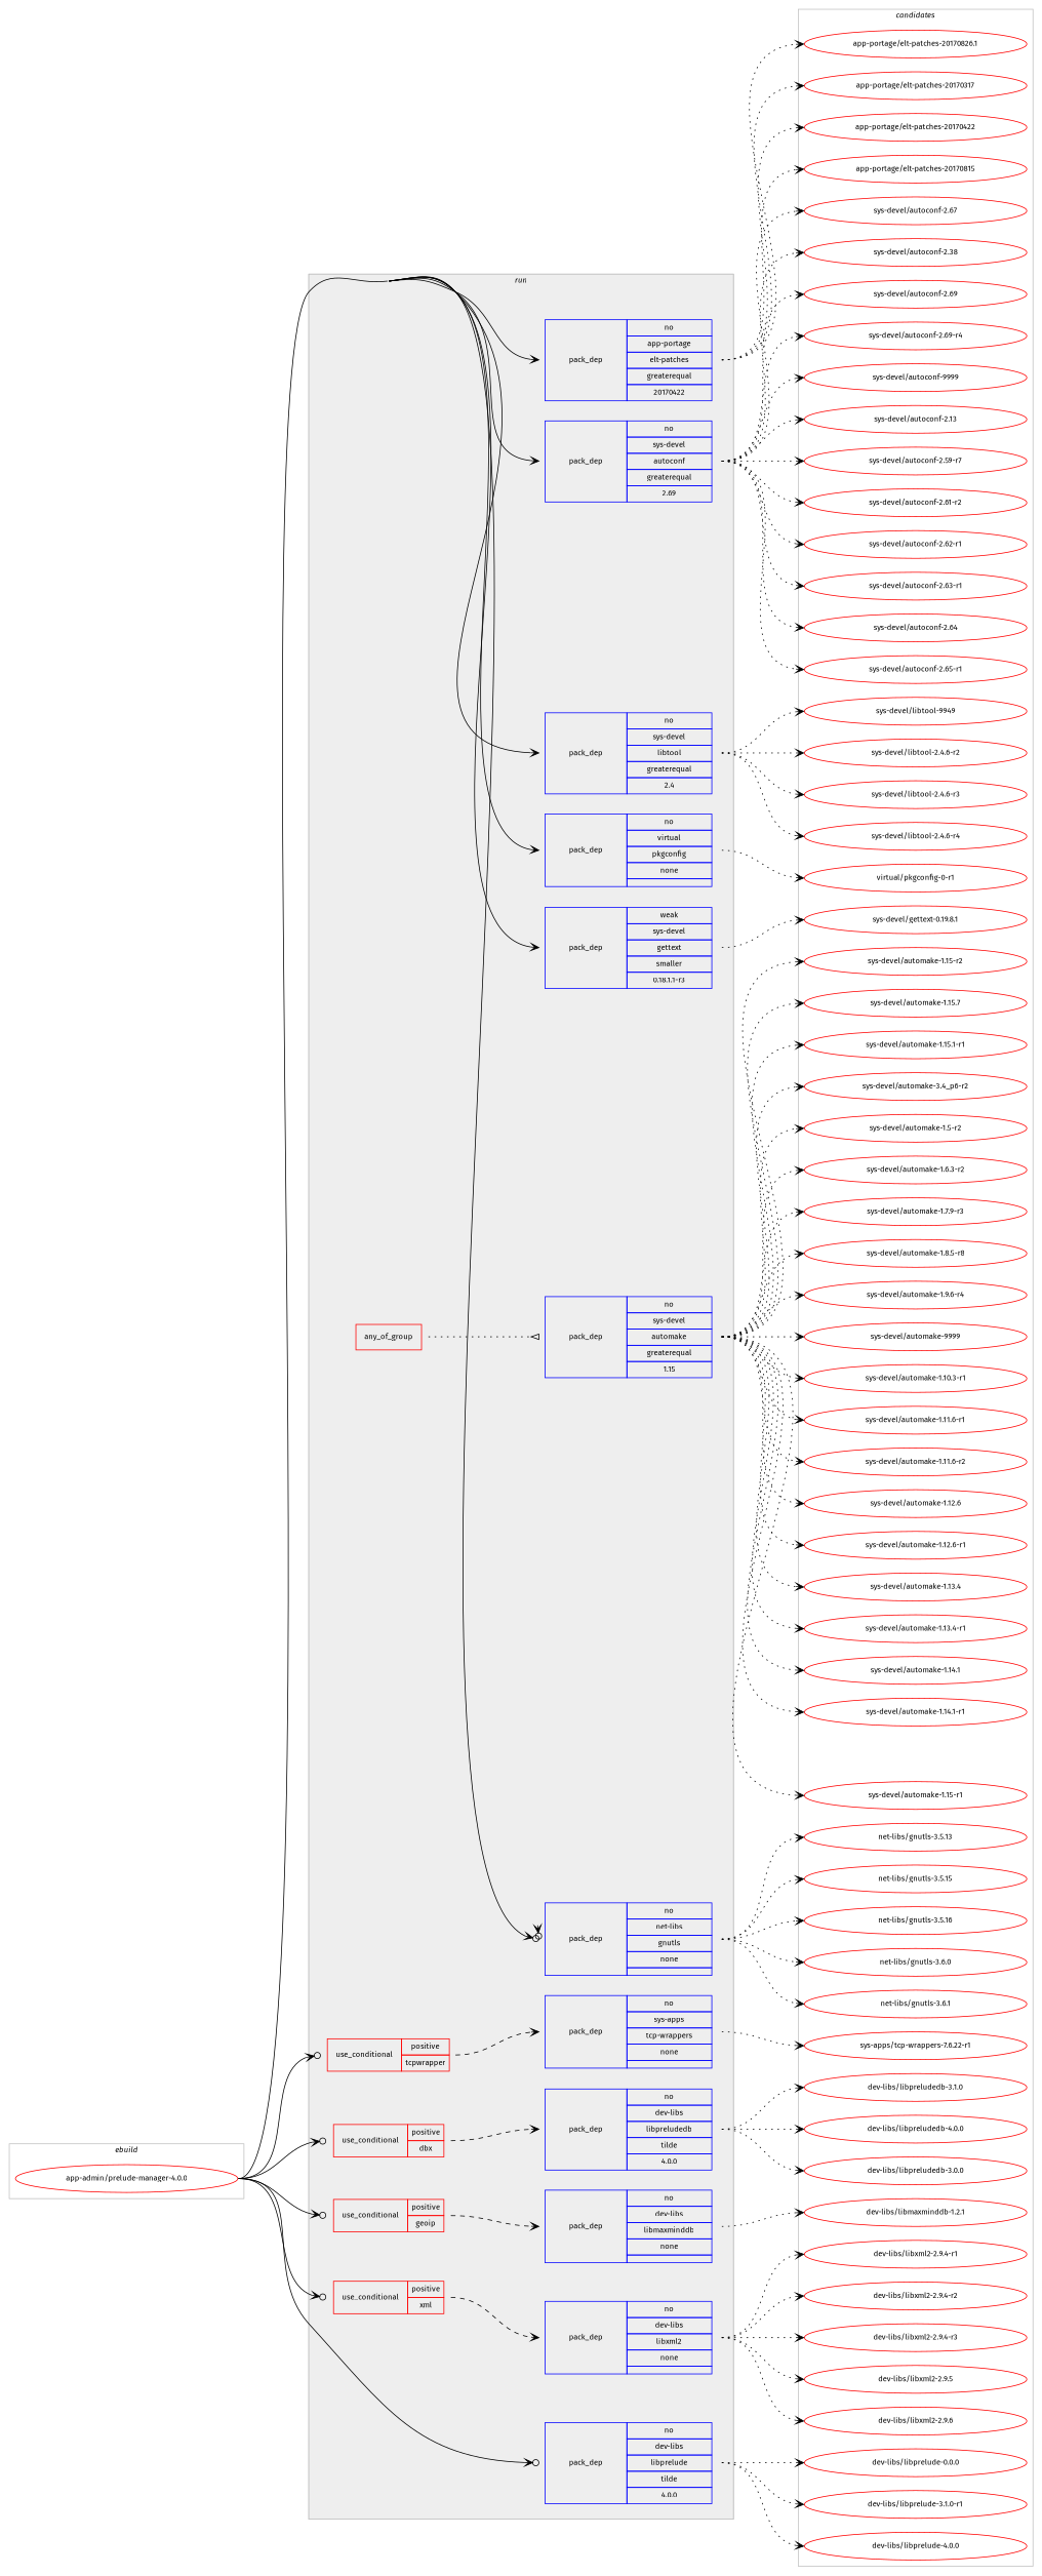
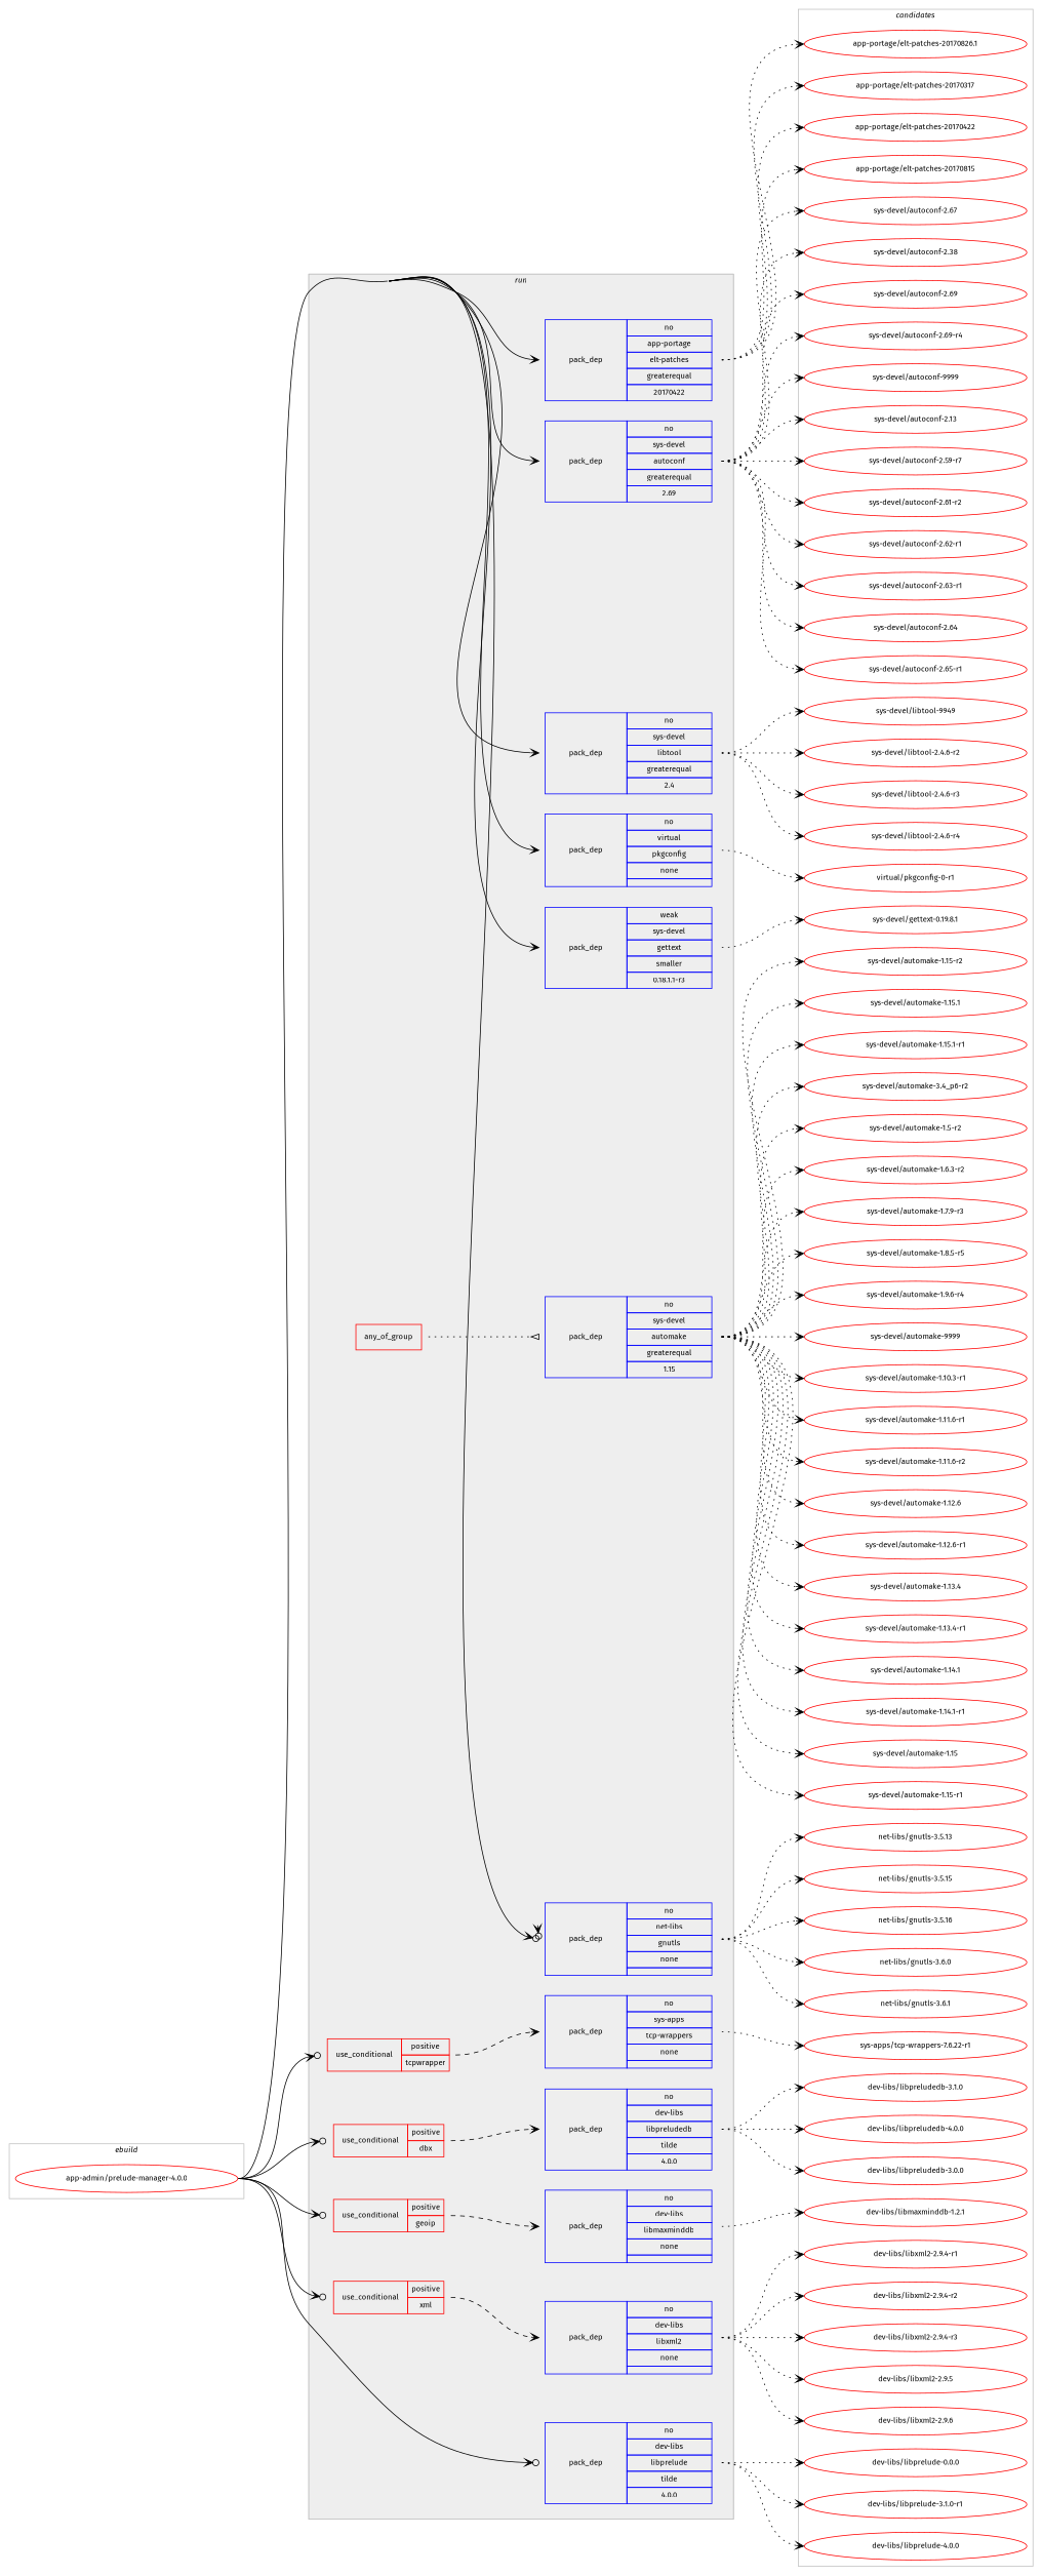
  digraph {
    compound=true
    concentrate=true
    fontname="Fira Sans"
    fontsize=10
    newrank=true
    rankdir=LR
    ranksep=1.5
    node [color=red fontname="Fira Sans" fontsize=10]
    edge [arrowhead=vee fontname="Fira Sans" headport=w style=dotted tailport=e weight=100]
    n1 [label="app-admin/prelude-manager-4.0.0" width=4]
    n2 [color=blue label=<<TABLE BORDER="0" CELLBORDER="1" CELLSPACING="0" CELLPADDING="4" WIDTH="220"><TR><TD ROWSPAN="6" CELLPADDING="30">pack_dep</TD></TR><TR><TD WIDTH="110">no</TD></TR><TR><TD>sys-devel</TD></TR><TR><TD>automake</TD></TR><TR><TD>greaterequal</TD></TR><TR><TD>1.15</TD></TR></TABLE>> shape=none]
    n3 [label=<<TABLE BORDER="0" CELLBORDER="1" CELLSPACING="0" CELLPADDING="4"><TR><TD CELLPADDING="10">any_of_group</TD></TR></TABLE>> shape=none]
    n4 [color=blue label=<<TABLE BORDER="0" CELLBORDER="1" CELLSPACING="0" CELLPADDING="4" WIDTH="220"><TR><TD ROWSPAN="6" CELLPADDING="30">pack_dep</TD></TR><TR><TD WIDTH="110">no</TD></TR><TR><TD>app-portage</TD></TR><TR><TD>elt-patches</TD></TR><TR><TD>greaterequal</TD></TR><TR><TD>20170422</TD></TR></TABLE>> shape=none]
    n5 [color=blue label=<<TABLE BORDER="0" CELLBORDER="1" CELLSPACING="0" CELLPADDING="4" WIDTH="220"><TR><TD ROWSPAN="6" CELLPADDING="30">pack_dep</TD></TR><TR><TD WIDTH="110">no</TD></TR><TR><TD>sys-devel</TD></TR><TR><TD>autoconf</TD></TR><TR><TD>greaterequal</TD></TR><TR><TD>2.69</TD></TR></TABLE>> shape=none]
    n6 [color=blue label=<<TABLE BORDER="0" CELLBORDER="1" CELLSPACING="0" CELLPADDING="4" WIDTH="220"><TR><TD ROWSPAN="6" CELLPADDING="30">pack_dep</TD></TR><TR><TD WIDTH="110">no</TD></TR><TR><TD>sys-devel</TD></TR><TR><TD>libtool</TD></TR><TR><TD>greaterequal</TD></TR><TR><TD>2.4</TD></TR></TABLE>> shape=none]
    n7 [color=blue label=<<TABLE BORDER="0" CELLBORDER="1" CELLSPACING="0" CELLPADDING="4" WIDTH="220"><TR><TD ROWSPAN="6" CELLPADDING="30">pack_dep</TD></TR><TR><TD WIDTH="110">no</TD></TR><TR><TD>virtual</TD></TR><TR><TD>pkgconfig</TD></TR><TR><TD>none</TD></TR><TR><TD></TD></TR></TABLE>> shape=none]
    n8 [color=blue label=<<TABLE BORDER="0" CELLBORDER="1" CELLSPACING="0" CELLPADDING="4" WIDTH="220"><TR><TD ROWSPAN="6" CELLPADDING="30">pack_dep</TD></TR><TR><TD WIDTH="110">weak</TD></TR><TR><TD>sys-devel</TD></TR><TR><TD>gettext</TD></TR><TR><TD>smaller</TD></TR><TR><TD>0.18.1.1-r3</TD></TR></TABLE>> shape=none]
    n9 [color=blue label=<<TABLE BORDER="0" CELLBORDER="1" CELLSPACING="0" CELLPADDING="4" WIDTH="220"><TR><TD ROWSPAN="6" CELLPADDING="30">pack_dep</TD></TR><TR><TD WIDTH="110">no</TD></TR><TR><TD>net-libs</TD></TR><TR><TD>gnutls</TD></TR><TR><TD>none</TD></TR><TR><TD></TD></TR></TABLE>> shape=none]
    n10 [color=blue label=<<TABLE BORDER="0" CELLBORDER="1" CELLSPACING="0" CELLPADDING="4" WIDTH="220"><TR><TD ROWSPAN="6" CELLPADDING="30">pack_dep</TD></TR><TR><TD WIDTH="110">no</TD></TR><TR><TD>sys-apps</TD></TR><TR><TD>tcp-wrappers</TD></TR><TR><TD>none</TD></TR><TR><TD></TD></TR></TABLE>> shape=none]
    n11 [label=<<TABLE BORDER="0" CELLBORDER="1" CELLSPACING="0" CELLPADDING="4"><TR><TD ROWSPAN="3" CELLPADDING="10">use_conditional</TD></TR><TR><TD>positive</TD></TR><TR><TD>tcpwrapper</TD></TR></TABLE>> shape=none]
    n12 [color=blue label=<<TABLE BORDER="0" CELLBORDER="1" CELLSPACING="0" CELLPADDING="4" WIDTH="220"><TR><TD ROWSPAN="6" CELLPADDING="30">pack_dep</TD></TR><TR><TD WIDTH="110">no</TD></TR><TR><TD>dev-libs</TD></TR><TR><TD>libpreludedb</TD></TR><TR><TD>tilde</TD></TR><TR><TD>4.0.0</TD></TR></TABLE>> shape=none]
    n13 [label=<<TABLE BORDER="0" CELLBORDER="1" CELLSPACING="0" CELLPADDING="4"><TR><TD ROWSPAN="3" CELLPADDING="10">use_conditional</TD></TR><TR><TD>positive</TD></TR><TR><TD>dbx</TD></TR></TABLE>> shape=none]
    n14 [color=blue label=<<TABLE BORDER="0" CELLBORDER="1" CELLSPACING="0" CELLPADDING="4" WIDTH="220"><TR><TD ROWSPAN="6" CELLPADDING="30">pack_dep</TD></TR><TR><TD WIDTH="110">no</TD></TR><TR><TD>dev-libs</TD></TR><TR><TD>libmaxminddb</TD></TR><TR><TD>none</TD></TR><TR><TD></TD></TR></TABLE>> shape=none]
    n15 [label=<<TABLE BORDER="0" CELLBORDER="1" CELLSPACING="0" CELLPADDING="4"><TR><TD ROWSPAN="3" CELLPADDING="10">use_conditional</TD></TR><TR><TD>positive</TD></TR><TR><TD>geoip</TD></TR></TABLE>> shape=none]
    n16 [color=blue label=<<TABLE BORDER="0" CELLBORDER="1" CELLSPACING="0" CELLPADDING="4" WIDTH="220"><TR><TD ROWSPAN="6" CELLPADDING="30">pack_dep</TD></TR><TR><TD WIDTH="110">no</TD></TR><TR><TD>dev-libs</TD></TR><TR><TD>libxml2</TD></TR><TR><TD>none</TD></TR><TR><TD></TD></TR></TABLE>> shape=none]
    n17 [label=<<TABLE BORDER="0" CELLBORDER="1" CELLSPACING="0" CELLPADDING="4"><TR><TD ROWSPAN="3" CELLPADDING="10">use_conditional</TD></TR><TR><TD>positive</TD></TR><TR><TD>xml</TD></TR></TABLE>> shape=none]
    n18 [color=blue label=<<TABLE BORDER="0" CELLBORDER="1" CELLSPACING="0" CELLPADDING="4" WIDTH="220"><TR><TD ROWSPAN="6" CELLPADDING="30">pack_dep</TD></TR><TR><TD WIDTH="110">no</TD></TR><TR><TD>dev-libs</TD></TR><TR><TD>libprelude</TD></TR><TR><TD>tilde</TD></TR><TR><TD>4.0.0</TD></TR></TABLE>> shape=none]
    n19 [label="sys-devel/automake-1.10.3-r1" width=4]
    n20 [label="sys-devel/automake-1.11.6-r1" width=4]
    n21 [label="sys-devel/automake-1.11.6-r2" width=4]
    n22 [label="sys-devel/automake-1.12.6" width=4]
    n23 [label="sys-devel/automake-1.12.6-r1" width=4]
    n24 [label="sys-devel/automake-1.13.4" width=4]
    n25 [label="sys-devel/automake-1.13.4-r1" width=4]
    n26 [label="sys-devel/automake-1.14.1" width=4]
    n27 [label="sys-devel/automake-1.14.1-r1" width=4]
+   n28 [label="sys-devel/automake-1.15" width=4]
    n29 [label="sys-devel/automake-1.15-r1" width=4]
    n30 [label="sys-devel/automake-1.15-r2" width=4]
-   n31 [label="sys-devel/automake-1.15.7" width=4]
+   n31 [label="sys-devel/automake-1.15.1" width=4]
    n32 [label="sys-devel/automake-1.15.1-r1" width=4]
    n33 [label="sys-devel/automake-3.4_p6-r2" width=4]
    n34 [label="sys-devel/automake-1.5-r2" width=4]
    n35 [label="sys-devel/automake-1.6.3-r2" width=4]
    n36 [label="sys-devel/automake-1.7.9-r3" width=4]
-   n37 [label="sys-devel/automake-1.8.5-r8" width=4]
+   n37 [label="sys-devel/automake-1.8.5-r5" width=4]
    n38 [label="sys-devel/automake-1.9.6-r4" width=4]
    n39 [label="sys-devel/automake-9999" width=4]
    n40 [label="app-portage/elt-patches-20170317" width=4]
    n41 [label="app-portage/elt-patches-20170422" width=4]
    n42 [label="app-portage/elt-patches-20170815" width=4]
    n43 [label="app-portage/elt-patches-20170826.1" width=4]
    n44 [label="sys-devel/autoconf-2.13" width=4]
    n45 [label="sys-devel/autoconf-2.59-r7" width=4]
    n46 [label="sys-devel/autoconf-2.61-r2" width=4]
    n47 [label="sys-devel/autoconf-2.62-r1" width=4]
    n48 [label="sys-devel/autoconf-2.63-r1" width=4]
    n49 [label="sys-devel/autoconf-2.64" width=4]
    n50 [label="sys-devel/autoconf-2.65-r1" width=4]
    n51 [label="sys-devel/autoconf-2.67" width=4]
    n52 [label="sys-devel/autoconf-2.38" width=4]
    n53 [label="sys-devel/autoconf-2.69" width=4]
    n54 [label="sys-devel/autoconf-2.69-r4" width=4]
    n55 [label="sys-devel/autoconf-9999" width=4]
    n56 [label="sys-devel/libtool-2.4.6-r2" width=4]
    n57 [label="sys-devel/libtool-2.4.6-r3" width=4]
    n58 [label="sys-devel/libtool-2.4.6-r4" width=4]
    n59 [label="sys-devel/libtool-9949" width=4]
    n60 [label="virtual/pkgconfig-0-r1" width=4]
    n61 [label="sys-devel/gettext-0.19.8.1" width=4]
    n62 [label="dev-libs/libpreludedb-3.0.0" width=4]
    n63 [label="dev-libs/libpreludedb-3.1.0" width=4]
    n64 [label="dev-libs/libpreludedb-4.0.0" width=4]
    n65 [label="dev-libs/libmaxminddb-1.2.1" width=4]
    n66 [label="sys-apps/tcp-wrappers-7.6.22-r1" width=4]
    n67 [label="dev-libs/libxml2-2.9.4-r1" width=4]
    n68 [label="dev-libs/libxml2-2.9.4-r2" width=4]
    n69 [label="dev-libs/libxml2-2.9.4-r3" width=4]
    n70 [label="dev-libs/libxml2-2.9.5" width=4]
    n71 [label="dev-libs/libxml2-2.9.6" width=4]
    n72 [label="dev-libs/libprelude-0.0.0" width=4]
    n73 [label="dev-libs/libprelude-3.1.0-r1" width=4]
    n74 [label="dev-libs/libprelude-4.0.0" width=4]
    n75 [label="net-libs/gnutls-3.5.13" width=4]
    n76 [label="net-libs/gnutls-3.5.15" width=4]
    n77 [label="net-libs/gnutls-3.5.16" width=4]
    n78 [label="net-libs/gnutls-3.6.0" width=4]
    n79 [label="net-libs/gnutls-3.6.1" width=4]
    subgraph cluster_1 {
      color=gray
      label=<<i>ebuild</i>>
      rank=same
      n1
    }
    subgraph cluster_2 {
      color=gray
      label=<<i>dependencies</i>>
      subgraph cluster_3 {
        color=gray
        fillcolor="#eeeeee"
        label=<<i>compile</i>>
        style=filled
        subgraph sub_4 {
          color=gray
          fillcolor="#eeeeee"
          label=<<i>compile</i>>
          style=filled
          n3
          subgraph sub_5 {
            color=gray
            fillcolor="#eeeeee"
            label=<<i>compile</i>>
            style=filled
            n2
          }
        }
        subgraph sub_6 {
          color=gray
          fillcolor="#eeeeee"
          label=<<i>compile</i>>
          style=filled
          n4
        }
        subgraph sub_7 {
          color=gray
          fillcolor="#eeeeee"
          label=<<i>compile</i>>
          style=filled
          n5
        }
        subgraph sub_8 {
          color=gray
          fillcolor="#eeeeee"
          label=<<i>compile</i>>
          style=filled
          n6
        }
        subgraph sub_9 {
          color=gray
          fillcolor="#eeeeee"
          label=<<i>compile</i>>
          style=filled
          n7
        }
        subgraph sub_10 {
          color=gray
          fillcolor="#eeeeee"
          label=<<i>compile</i>>
          style=filled
          n8
        }
      }
      subgraph cluster_11 {
        color=gray
        fillcolor="#eeeeee"
        label=<<i>compile and run</i>>
        style=filled
        subgraph sub_12 {
          color=gray
          fillcolor="#eeeeee"
          label=<<i>compile and run</i>>
          style=filled
          n9
        }
        subgraph sub_13 {
          color=gray
          fillcolor="#eeeeee"
          label=<<i>compile and run</i>>
          style=filled
          n11
          subgraph sub_14 {
            color=gray
            fillcolor="#eeeeee"
            label=<<i>compile and run</i>>
            style=filled
            n10
          }
        }
        subgraph sub_15 {
          color=gray
          fillcolor="#eeeeee"
          label=<<i>compile and run</i>>
          style=filled
          n13
          subgraph sub_16 {
            color=gray
            fillcolor="#eeeeee"
            label=<<i>compile and run</i>>
            style=filled
            n12
          }
        }
        subgraph sub_17 {
          color=gray
          fillcolor="#eeeeee"
          label=<<i>compile and run</i>>
          style=filled
          n15
          subgraph sub_18 {
            color=gray
            fillcolor="#eeeeee"
            label=<<i>compile and run</i>>
            style=filled
            n14
          }
        }
        subgraph sub_19 {
          color=gray
          fillcolor="#eeeeee"
          label=<<i>compile and run</i>>
          style=filled
          n17
          subgraph sub_20 {
            color=gray
            fillcolor="#eeeeee"
            label=<<i>compile and run</i>>
            style=filled
            n16
          }
        }
        subgraph sub_21 {
          color=gray
          fillcolor="#eeeeee"
          label=<<i>compile and run</i>>
          style=filled
          n18
        }
      }
      subgraph cluster_22 {
        color=gray
        fillcolor="#eeeeee"
        label=<<i>run</i>>
        style=filled
      }
    }
    subgraph cluster_23 {
      color=gray
      label=<<i>candidates</i>>
      rank=same
      subgraph sub_24 {
        color=black
        label=<<i>candidates</i>>
        nodesep=1
        rank=same
        n19
        n20
        n21
        n22
        n23
        n24
        n25
        n26
        n27
+       n28
        n29
        n30
        n31
        n32
        n33
        n34
        n35
        n36
        n37
        n38
        n39
      }
      subgraph sub_25 {
        color=black
        label=<<i>candidates</i>>
        nodesep=1
        rank=same
        n40
        n41
        n42
        n43
      }
      subgraph sub_26 {
        color=black
        label=<<i>candidates</i>>
        nodesep=1
        rank=same
        n44
        n45
        n46
        n47
        n48
        n49
        n50
        n51
        n52
        n53
        n54
        n55
      }
      subgraph sub_27 {
        color=black
        label=<<i>candidates</i>>
        nodesep=1
        rank=same
        n56
        n57
        n58
        n59
      }
      subgraph sub_28 {
        color=black
        label=<<i>candidates</i>>
        nodesep=1
        rank=same
        n60
      }
      subgraph sub_29 {
        color=black
        label=<<i>candidates</i>>
        nodesep=1
        rank=same
        n61
      }
      subgraph sub_30 {
        color=black
        label=<<i>candidates</i>>
        nodesep=1
        rank=same
        n62
        n63
        n64
      }
      subgraph sub_31 {
        color=black
        label=<<i>candidates</i>>
        nodesep=1
        rank=same
        n65
      }
      subgraph sub_32 {
        color=black
        label=<<i>candidates</i>>
        nodesep=1
        rank=same
        n66
      }
      subgraph sub_33 {
        color=black
        label=<<i>candidates</i>>
        nodesep=1
        rank=same
        n67
        n68
        n69
        n70
        n71
      }
      subgraph sub_34 {
        color=black
        label=<<i>candidates</i>>
        nodesep=1
        rank=same
        n72
        n73
        n74
      }
      subgraph sub_35 {
        color=black
        label=<<i>candidates</i>>
        nodesep=1
        rank=same
        n75
        n76
        n77
        n78
        n79
      }
    }
    n1 -> n4 [style=solid weight=20]
    n1 -> n5 [style=solid weight=20]
    n1 -> n6 [style=solid weight=20]
    n1 -> n7 [style=solid weight=20]
    n1 -> n8 [style=solid weight=20]
    n1 -> n9 [arrowhead=odotvee style=solid weight=20]
    n1 -> n11 [arrowhead=odotvee style=solid weight=20]
    n1 -> n13 [arrowhead=odotvee style=solid weight=20]
    n1 -> n15 [arrowhead=odotvee style=solid weight=20]
    n1 -> n17 [arrowhead=odotvee style=solid weight=20]
    n1 -> n18 [arrowhead=odotvee style=solid weight=20]
    n2 -> n19
    n2 -> n20
    n2 -> n21
    n2 -> n22
    n2 -> n23
    n2 -> n24
    n2 -> n25
    n2 -> n26
    n2 -> n27
+   n2 -> n28
    n2 -> n29
    n2 -> n30
    n2 -> n31
    n2 -> n32
    n2 -> n33
    n2 -> n34
    n2 -> n35
    n2 -> n36
    n2 -> n37
    n2 -> n38
    n2 -> n39
    n3 -> n2 [arrowhead=oinv weight=20]
    n4 -> n40
    n4 -> n41
    n4 -> n42
    n4 -> n43
    n5 -> n44
    n5 -> n45
    n5 -> n46
    n5 -> n47
    n5 -> n48
    n5 -> n49
    n5 -> n50
    n5 -> n51
    n5 -> n52
    n5 -> n53
    n5 -> n54
    n5 -> n55
    n6 -> n56
    n6 -> n57
    n6 -> n58
    n6 -> n59
    n7 -> n60
    n8 -> n61
    n9 -> n75
    n9 -> n76
    n9 -> n77
    n9 -> n78
    n9 -> n79
    n10 -> n66
    n11 -> n10 [style=dashed weight=20]
    n12 -> n62
    n12 -> n63
    n12 -> n64
    n13 -> n12 [style=dashed weight=20]
    n14 -> n65
    n15 -> n14 [style=dashed weight=20]
    n16 -> n67
    n16 -> n68
    n16 -> n69
    n16 -> n70
    n16 -> n71
    n17 -> n16 [style=dashed weight=20]
    n18 -> n72
    n18 -> n73
    n18 -> n74
  }
